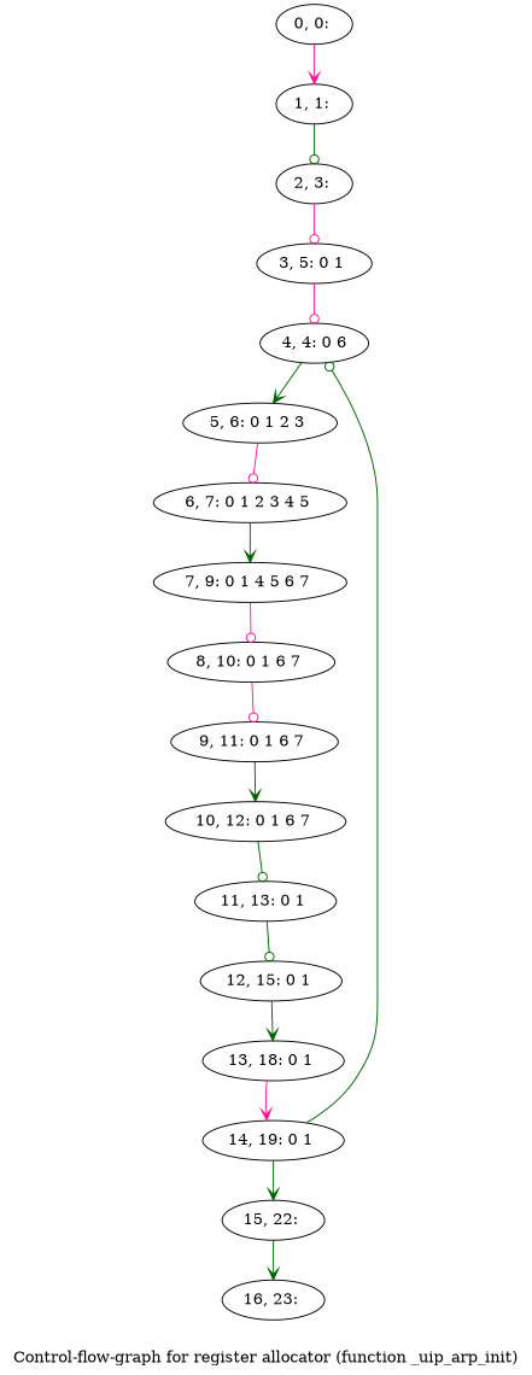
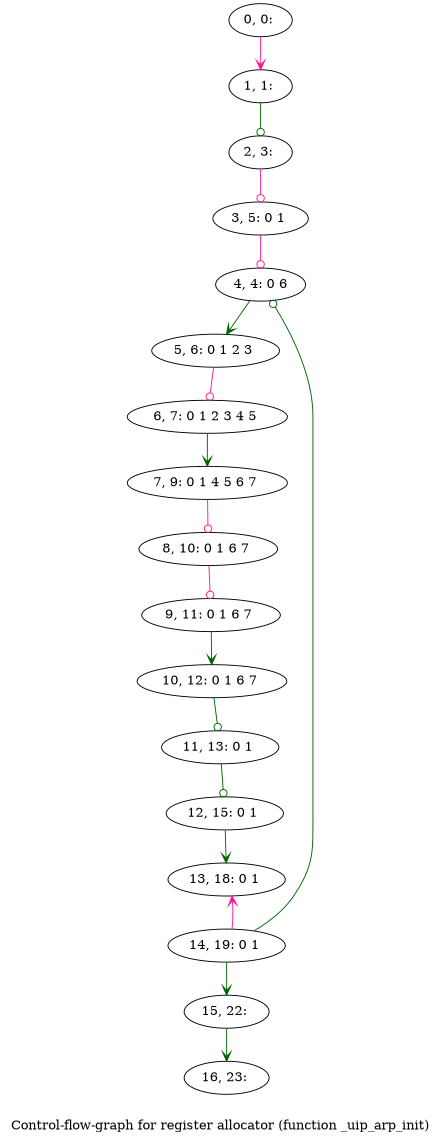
  digraph {
    label="Control-flow-graph for register allocator (function _uip_arp_init)"
    edge [arrowhead=odot color=darkgreen]
    n1 [label="0, 0: "]
    n2 [label="1, 1: "]
    n3 [label="2, 3: "]
    n4 [label="3, 5: 0 1 "]
    n5 [label="4, 4: 0 6"]
    n6 [label="5, 6: 0 1 2 3 "]
    n7 [label="6, 7: 0 1 2 3 4 5 "]
    n8 [label="7, 9: 0 1 4 5 6 7 "]
    n9 [label="8, 10: 0 1 6 7 "]
    n10 [label="9, 11: 0 1 6 7 "]
    n11 [label="10, 12: 0 1 6 7 "]
    n12 [label="11, 13: 0 1 "]
    n13 [label="12, 15: 0 1 "]
    n14 [label="13, 18: 0 1 "]
    n15 [label="14, 19: 0 1 "]
    n16 [label="15, 22: "]
    n17 [label="16, 23: "]
    n1 -> n2 [arrowhead=vee color=deeppink]
    n2 -> n3
    n3 -> n4 [color=deeppink]
    n4 -> n5 [color=deeppink]
    n5 -> n6 [arrowhead=vee]
    n6 -> n7 [color=deeppink]
    n7 -> n8 [arrowhead=vee]
    n8 -> n9 [color=deeppink]
    n9 -> n10 [color=deeppink]
    n10 -> n11 [arrowhead=vee]
    n11 -> n12
    n12 -> n13
    n13 -> n14 [arrowhead=vee]
-   n14 -> n15 [arrowhead=vee color=deeppink]
+   n15 -> n14 [arrowhead=vee color=deeppink]
    n15 -> n5
    n15 -> n16 [arrowhead=vee]
    n16 -> n17 [arrowhead=vee]
  }
